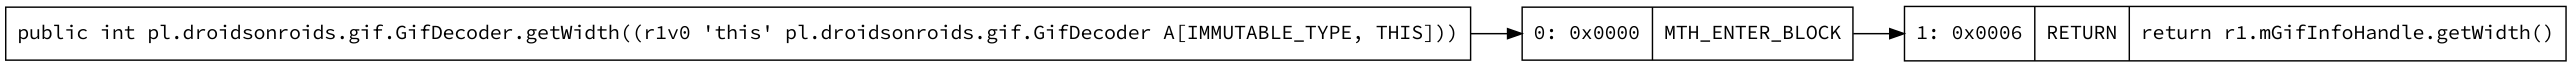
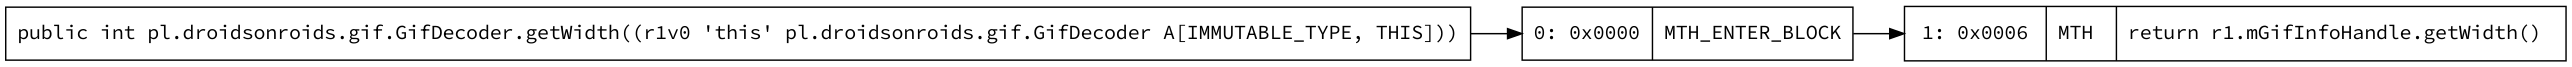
  digraph {
    rankdir=LR
    fontname="Source Code Pro"
    node [shape=record fontname="Source Code Pro"]
    edge [fontname="Source Code Pro"]
    n1 [label="{0\:\ 0x0000|MTH_ENTER_BLOCK\l}"]
-   n2 [label="{1\:\ 0x0006|RETURN\l|return r1.mGifInfoHandle.getWidth()\l}"]
+   n2 [label="{1\:\ 0x0006|MTH\l|return r1.mGifInfoHandle.getWidth()\l}"]
    n3 [label="{public int pl.droidsonroids.gif.GifDecoder.getWidth((r1v0 'this' pl.droidsonroids.gif.GifDecoder A[IMMUTABLE_TYPE, THIS])) }"]
    n1 -> n2
    n3 -> n1
  }
